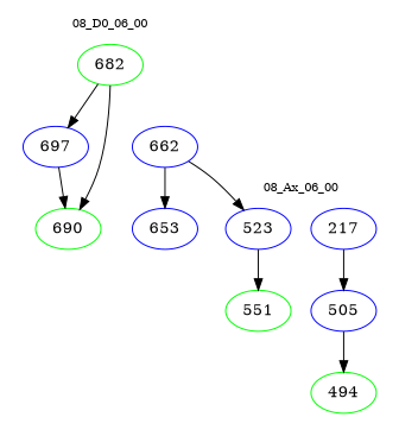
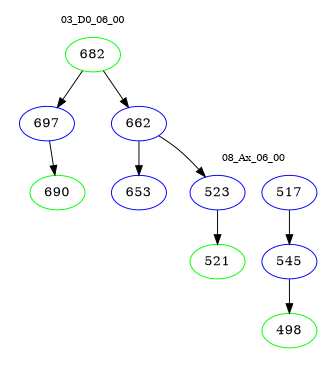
  digraph {
    fontname="DejaVu Serif"
    node [color=blue fontname="DejaVu Serif"]
    edge [color=black fontname="DejaVu Serif"]
-   n1 [label=217]
-   n2 [label=505]
+   n1 [label=517]
+   n2 [label=545]
    n3 [label=523]
-   n4 [color=green label=494]
-   n5 [color=green label=551]
+   n4 [color=green label=498]
+   n5 [color=green label=521]
    n6 [color=green label=682]
    n7 [label=662]
    n8 [label=697]
    n9 [label=653]
    n10 [color=green label=690]
    subgraph cluster_1 {
      color=white
      fontsize=10
      label="08_Ax_06_00"
      n1
      n2
      n3
      n4
      n5
    }
    subgraph cluster_2 {
      color=white
      fontsize=10
-     label="08_D0_06_00"
+     label="03_D0_06_00"
      n6
      n7
      n8
      n9
      n10
    }
    n1 -> n2
    n2 -> n4
    n3 -> n5
-   n6 -> n10
+   n6 -> n7
    n6 -> n8
    n7 -> n3
    n7 -> n9
    n8 -> n10
  }
